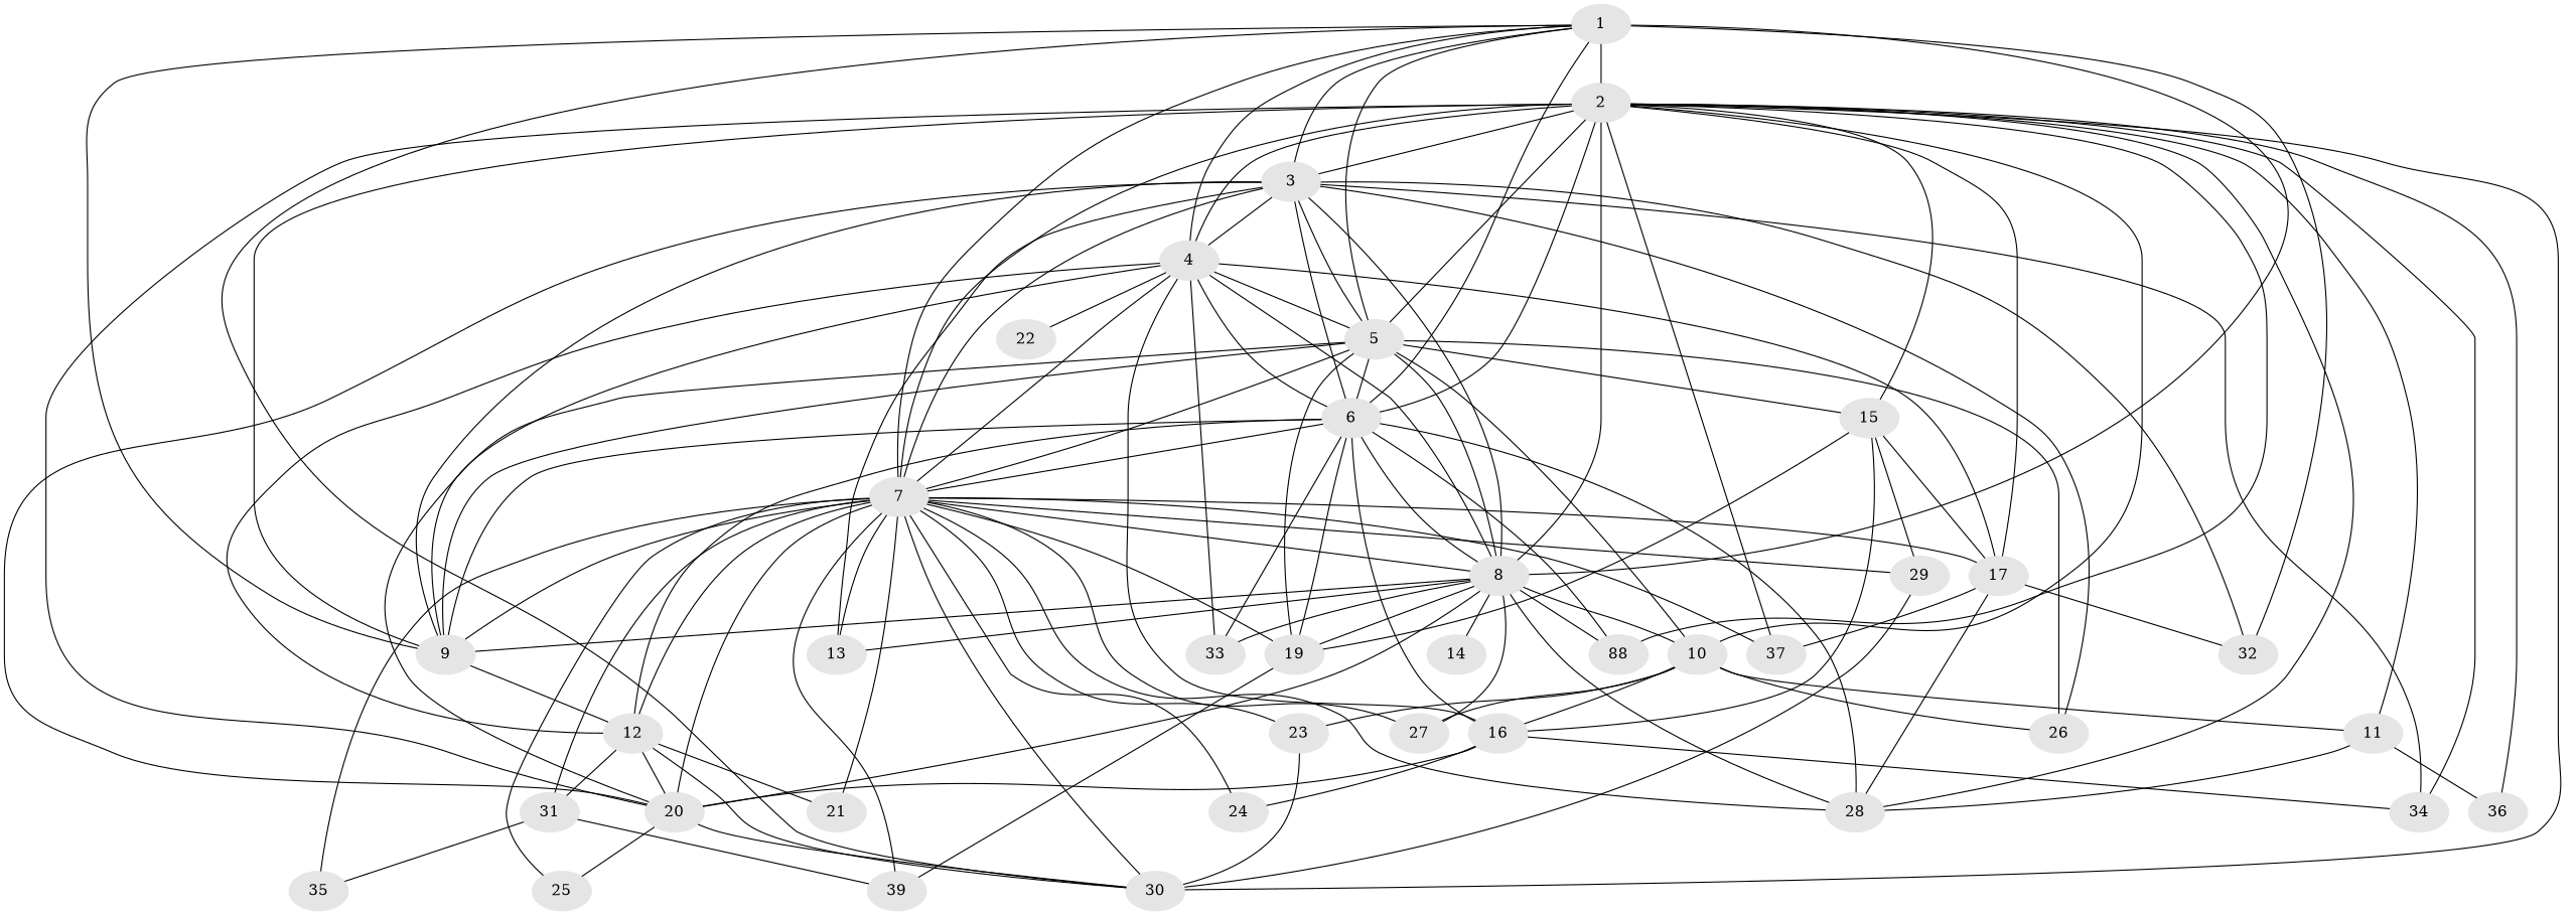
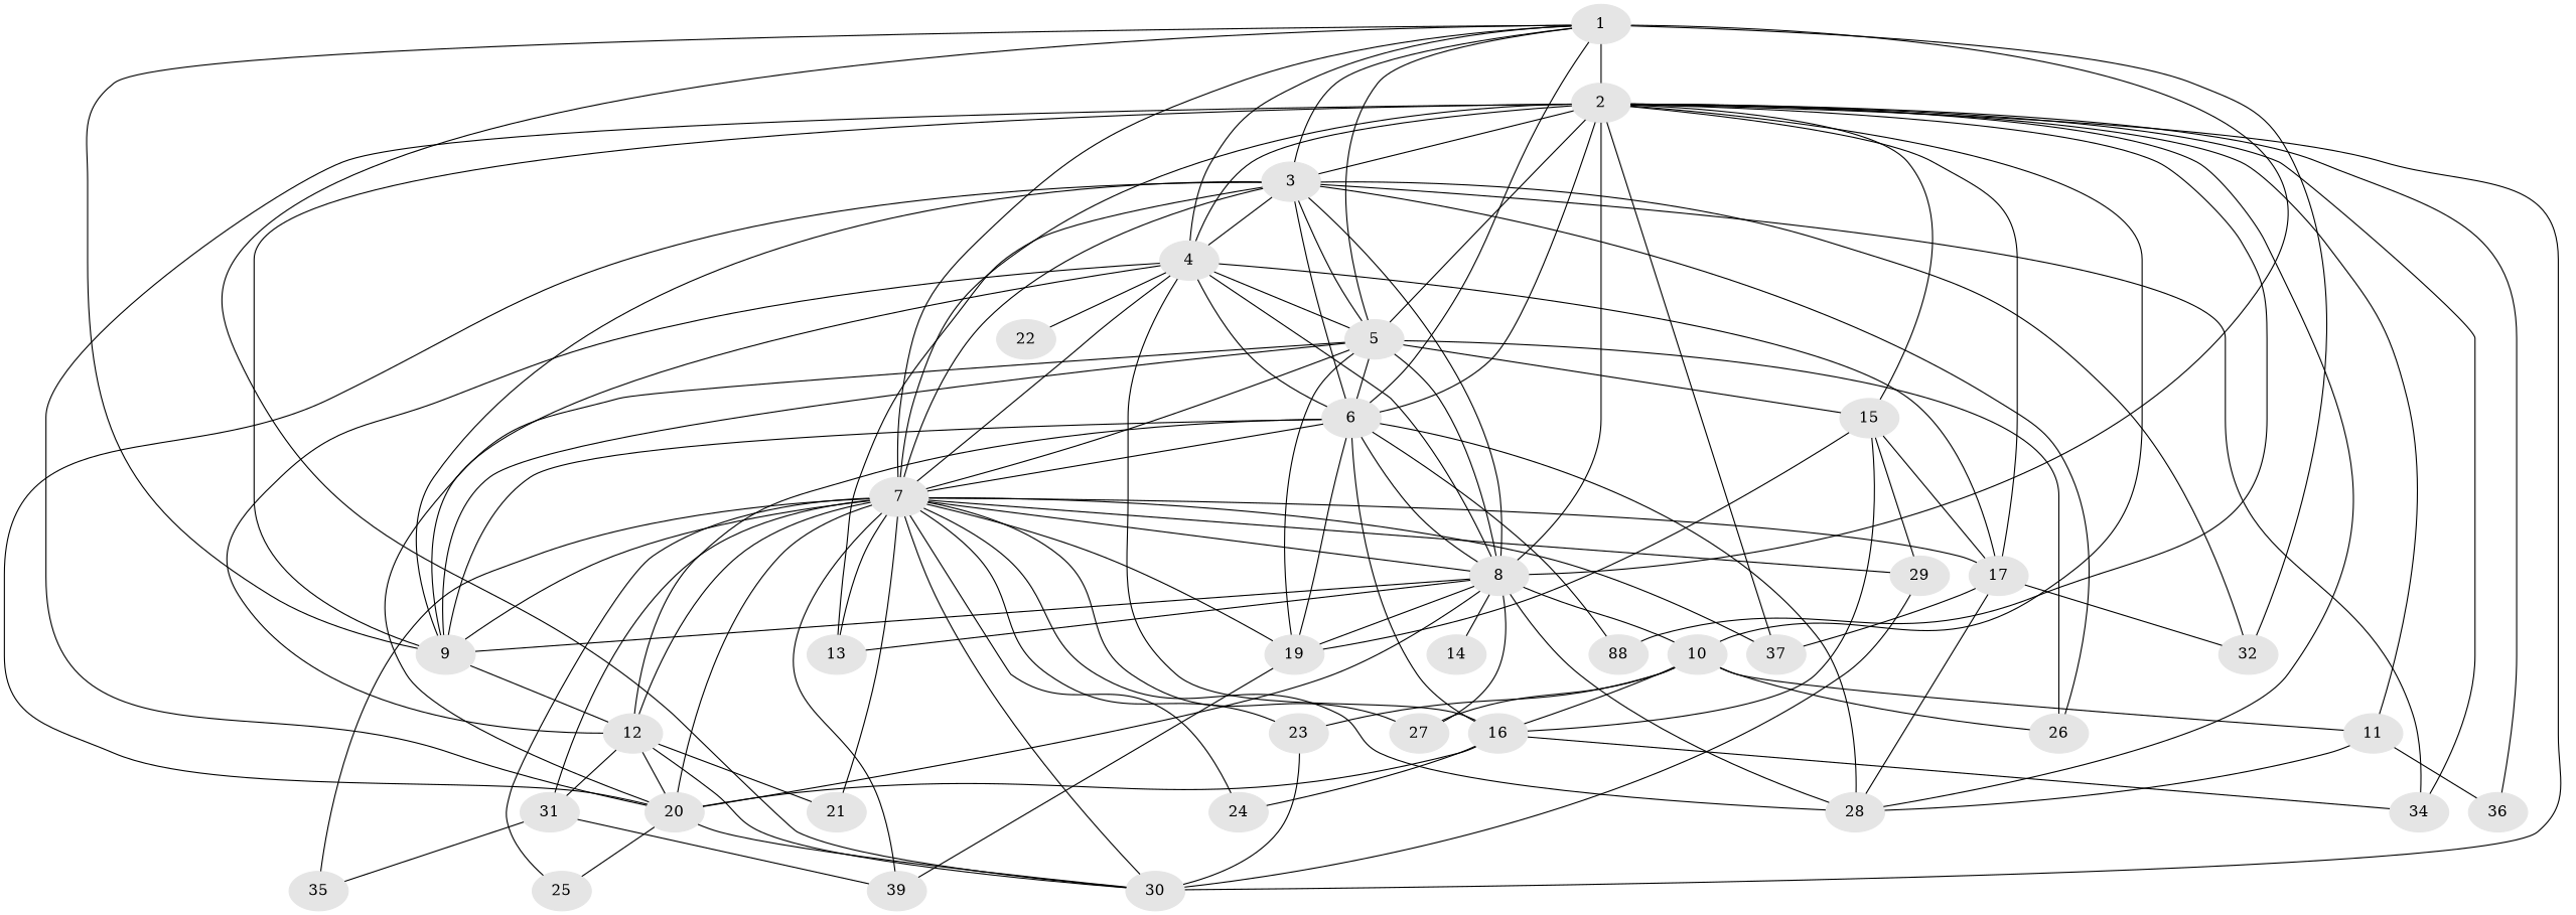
  graph {
    node [color=gray90 style=filled]
    edge [weight=1.0]
    1
    2
    3
    4
    5
    6
    7
    8
    9
    30
    32
    10
    11
    15
    17
    n16 [label=88]
    20
    28
    34
    36
    37
    13
    26
    12
    16
    22
-   33
    19
    27
    21
    23
    24
    25
    29
    31
    35
    39
    14
    1 -- 2 [weight=3.0]
    1 -- 3
    1 -- 4
    1 -- 5
    1 -- 6
    1 -- 7
    1 -- 8 [weight=3.0]
    1 -- 9
    1 -- 30
    1 -- 32 [weight=2.0]
    2 -- 3
    2 -- 4 [weight=3.0]
    2 -- 5 [weight=3.0]
    2 -- 6 [weight=2.0]
    2 -- 7 [weight=2.0]
    2 -- 8 [weight=16.0]
    2 -- 9 [weight=4.0]
    2 -- 30
    2 -- 10
    2 -- 11 [weight=2.0]
    2 -- 15 [weight=2.0]
    2 -- 17 [weight=12.0]
    2 -- n16
    2 -- 20
    2 -- 28
    2 -- 34
    2 -- 36
    2 -- 37
    3 -- 4
    3 -- 5
    3 -- 6
    3 -- 7
    3 -- 8 [weight=3.0]
    3 -- 9
    3 -- 32
    3 -- 20
    3 -- 34 [weight=3.0]
    3 -- 13 [weight=2.0]
    3 -- 26
    4 -- 5
    4 -- 6
    4 -- 7 [weight=2.0]
    4 -- 8 [weight=2.0]
    4 -- 9 [weight=2.0]
    4 -- 17
    4 -- 12
    4 -- 16 [weight=2.0]
    4 -- 22
-   4 -- 33
    5 -- 6
    5 -- 7
    5 -- 8 [weight=2.0]
    5 -- 9 [weight=2.0]
-   5 -- 10 [weight=2.0]
    5 -- 15 [weight=6.0]
    5 -- 20 [weight=2.0]
    5 -- 26
    5 -- 19 [weight=3.0]
    6 -- 7
    6 -- 8 [weight=2.0]
    6 -- 9 [weight=2.0]
    6 -- n16
    6 -- 28 [weight=2.0]
    6 -- 12
    6 -- 16 [weight=6.0]
-   6 -- 33
    6 -- 19
    7 -- 8 [weight=2.0]
    7 -- 9 [weight=2.0]
    7 -- 30
    7 -- 17 [weight=2.0]
    7 -- 20
    7 -- 28
    7 -- 37
    7 -- 13
    7 -- 12 [weight=2.0]
    7 -- 19
    7 -- 27
    7 -- 21
    7 -- 23
    7 -- 24
    7 -- 25
    7 -- 29
    7 -- 31 [weight=2.0]
    7 -- 35
    7 -- 39
    8 -- 9 [weight=3.0]
    8 -- 10
-   8 -- n16
    8 -- 20 [weight=6.0]
    8 -- 28
    8 -- 13
-   8 -- 33
    8 -- 19
    8 -- 27
    8 -- 14 [weight=3.0]
    9 -- 12 [weight=6.0]
    10 -- 11
    10 -- 26
    10 -- 16
    10 -- 27
    10 -- 23
    11 -- 28
    11 -- 36
    15 -- 17
    15 -- 16
    15 -- 19
    15 -- 29
    17 -- 32
    17 -- 28
    17 -- 37
    20 -- 30
    20 -- 25
    12 -- 30
    12 -- 20
    12 -- 21
    12 -- 31
    16 -- 20 [weight=2.0]
    16 -- 34 [weight=2.0]
    16 -- 24
    19 -- 39
    23 -- 30
    29 -- 30
    31 -- 35
    31 -- 39
  }
